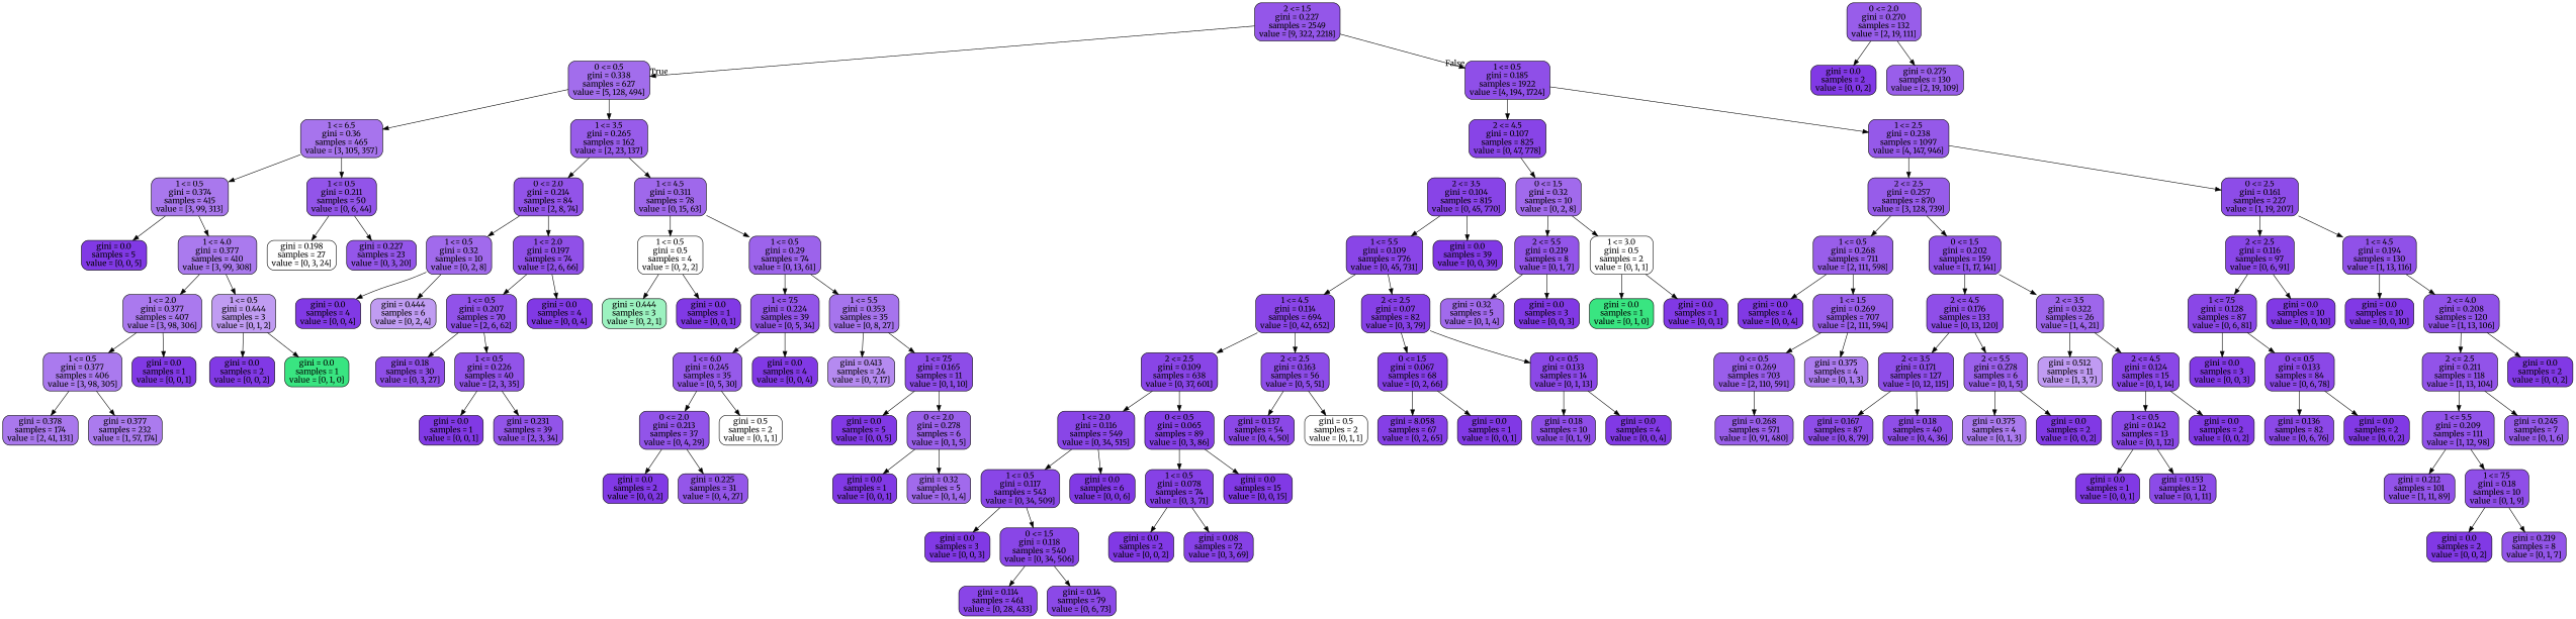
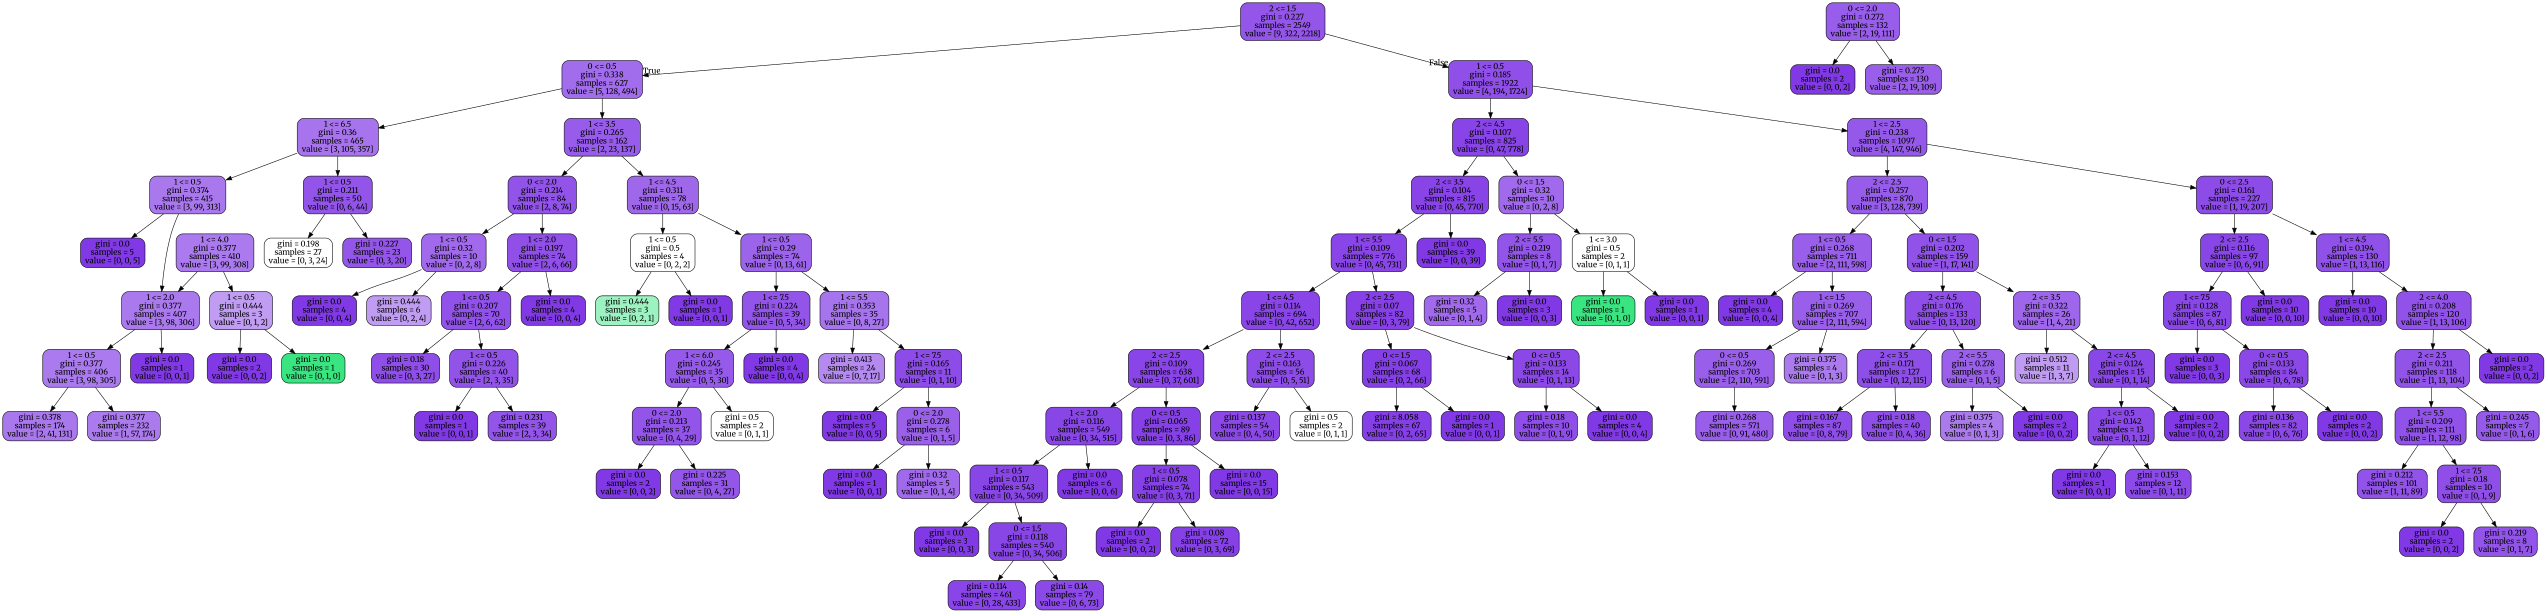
  digraph {
    fontname=Merriweather
    node [color=black fillcolor="#8139e5ff" fontname=Merriweather shape=box style="filled, rounded"]
    edge [fontname=Merriweather]
    n1 [fillcolor="#8139e5d9" label="2 <= 1.5\ngini = 0.227\nsamples = 2549\nvalue = [9, 322, 2218]"]
    n2 [fillcolor="#8139e5bb" label="0 <= 0.5\ngini = 0.338\nsamples = 627\nvalue = [5, 128, 494]"]
    n3 [fillcolor="#8139e5e2" label="1 <= 0.5\ngini = 0.185\nsamples = 1922\nvalue = [4, 194, 1724]"]
    n4 [fillcolor="#8139e5b2" label="1 <= 6.5\ngini = 0.36\nsamples = 465\nvalue = [3, 105, 357]"]
    n5 [fillcolor="#8139e5d1" label="1 <= 3.5\ngini = 0.265\nsamples = 162\nvalue = [2, 23, 137]"]
    n6 [fillcolor="#8139e5f0" label="2 <= 4.5\ngini = 0.107\nsamples = 825\nvalue = [0, 47, 778]"]
    n7 [fillcolor="#8139e5d6" label="1 <= 2.5\ngini = 0.238\nsamples = 1097\nvalue = [4, 147, 946]"]
    n8 [fillcolor="#8139e5ad" label="1 <= 0.5\ngini = 0.374\nsamples = 415\nvalue = [3, 99, 313]"]
    n9 [fillcolor="#8139e5dc" label="1 <= 0.5\ngini = 0.211\nsamples = 50\nvalue = [0, 6, 44]"]
    n10 [fillcolor="#8139e5dd" label="0 <= 2.0\ngini = 0.214\nsamples = 84\nvalue = [2, 8, 74]"]
    n11 [fillcolor="#8139e5c2" label="1 <= 4.5\ngini = 0.311\nsamples = 78\nvalue = [0, 15, 63]"]
    n12 [label="gini = 0.0\nsamples = 5\nvalue = [0, 0, 5]"]
    n13 [fillcolor="#8139e5ab" label="1 <= 4.0\ngini = 0.377\nsamples = 410\nvalue = [3, 99, 308]"]
    n14 [fillcolor="#39e58100" label="gini = 0.198\nsamples = 27\nvalue = [0, 3, 24]"]
    n15 [fillcolor="#8139e5d9" label="gini = 0.227\nsamples = 23\nvalue = [0, 3, 20]"]
    n16 [fillcolor="#8139e5ac" label="1 <= 2.0\ngini = 0.377\nsamples = 407\nvalue = [3, 98, 306]"]
    n17 [fillcolor="#8139e57f" label="1 <= 0.5\ngini = 0.444\nsamples = 3\nvalue = [0, 1, 2]"]
    n18 [fillcolor="#8139e5ab" label="1 <= 0.5\ngini = 0.377\nsamples = 406\nvalue = [3, 98, 305]"]
    n19 [label="gini = 0.0\nsamples = 1\nvalue = [0, 0, 1]"]
    n20 [label="gini = 0.0\nsamples = 2\nvalue = [0, 0, 2]"]
    n21 [fillcolor="#39e581ff" label="gini = 0.0\nsamples = 1\nvalue = [0, 1, 0]"]
    n22 [fillcolor="#8139e5ad" label="gini = 0.378\nsamples = 174\nvalue = [2, 41, 131]"]
    n23 [fillcolor="#8139e5aa" label="gini = 0.377\nsamples = 232\nvalue = [1, 57, 174]"]
    n24 [fillcolor="#8139e5bf" label="1 <= 0.5\ngini = 0.32\nsamples = 10\nvalue = [0, 2, 8]"]
    n25 [fillcolor="#8139e5e1" label="1 <= 2.0\ngini = 0.197\nsamples = 74\nvalue = [2, 6, 66]"]
    n26 [fillcolor="#39e58100" label="1 <= 0.5\ngini = 0.5\nsamples = 4\nvalue = [0, 2, 2]"]
    n27 [fillcolor="#8139e5c9" label="1 <= 0.5\ngini = 0.29\nsamples = 74\nvalue = [0, 13, 61]"]
    n28 [label="gini = 0.0\nsamples = 4\nvalue = [0, 0, 4]"]
    n29 [fillcolor="#8139e57f" label="gini = 0.444\nsamples = 6\nvalue = [0, 2, 4]"]
    n30 [fillcolor="#8139e5df" label="1 <= 0.5\ngini = 0.207\nsamples = 70\nvalue = [2, 6, 62]"]
    n31 [label="gini = 0.0\nsamples = 4\nvalue = [0, 0, 4]"]
    n32 [fillcolor="#8139e5e3" label="gini = 0.18\nsamples = 30\nvalue = [0, 3, 27]"]
    n33 [fillcolor="#8139e5dd" label="1 <= 0.5\ngini = 0.226\nsamples = 40\nvalue = [2, 3, 35]"]
    n34 [label="gini = 0.0\nsamples = 1\nvalue = [0, 0, 1]"]
    n35 [fillcolor="#8139e5dc" label="gini = 0.231\nsamples = 39\nvalue = [2, 3, 34]"]
    n36 [fillcolor="#39e5817f" label="gini = 0.444\nsamples = 3\nvalue = [0, 2, 1]"]
    n37 [label="gini = 0.0\nsamples = 1\nvalue = [0, 0, 1]"]
    n38 [fillcolor="#8139e5da" label="1 <= 7.5\ngini = 0.224\nsamples = 39\nvalue = [0, 5, 34]"]
    n39 [fillcolor="#8139e5b3" label="1 <= 5.5\ngini = 0.353\nsamples = 35\nvalue = [0, 8, 27]"]
    n40 [fillcolor="#8139e5d4" label="1 <= 6.0\ngini = 0.245\nsamples = 35\nvalue = [0, 5, 30]"]
    n41 [label="gini = 0.0\nsamples = 4\nvalue = [0, 0, 4]"]
    n42 [fillcolor="#8139e596" label="gini = 0.413\nsamples = 24\nvalue = [0, 7, 17]"]
    n43 [fillcolor="#8139e5e6" label="1 <= 7.5\ngini = 0.165\nsamples = 11\nvalue = [0, 1, 10]"]
    n44 [fillcolor="#8139e5dc" label="0 <= 2.0\ngini = 0.213\nsamples = 37\nvalue = [0, 4, 29]"]
    n45 [fillcolor="#39e58100" label="gini = 0.5\nsamples = 2\nvalue = [0, 1, 1]"]
    n46 [label="gini = 0.0\nsamples = 2\nvalue = [0, 0, 2]"]
    n47 [fillcolor="#8139e5d9" label="gini = 0.225\nsamples = 31\nvalue = [0, 4, 27]"]
    n48 [label="gini = 0.0\nsamples = 5\nvalue = [0, 0, 5]"]
    n49 [fillcolor="#8139e5cc" label="0 <= 2.0\ngini = 0.278\nsamples = 6\nvalue = [0, 1, 5]"]
    n50 [label="gini = 0.0\nsamples = 1\nvalue = [0, 0, 1]"]
    n51 [fillcolor="#8139e5bf" label="gini = 0.32\nsamples = 5\nvalue = [0, 1, 4]"]
    n52 [fillcolor="#8139e5f0" label="2 <= 3.5\ngini = 0.104\nsamples = 815\nvalue = [0, 45, 770]"]
    n53 [fillcolor="#8139e5bf" label="0 <= 1.5\ngini = 0.32\nsamples = 10\nvalue = [0, 2, 8]"]
    n54 [fillcolor="#8139e5d2" label="2 <= 2.5\ngini = 0.257\nsamples = 870\nvalue = [3, 128, 739]"]
    n55 [fillcolor="#8139e5e6" label="0 <= 2.5\ngini = 0.161\nsamples = 227\nvalue = [1, 19, 207]"]
    n56 [fillcolor="#8139e5ef" label="1 <= 5.5\ngini = 0.109\nsamples = 776\nvalue = [0, 45, 731]"]
    n57 [label="gini = 0.0\nsamples = 39\nvalue = [0, 0, 39]"]
    n58 [fillcolor="#8139e5db" label="2 <= 5.5\ngini = 0.219\nsamples = 8\nvalue = [0, 1, 7]"]
    n59 [fillcolor="#39e58100" label="1 <= 3.0\ngini = 0.5\nsamples = 2\nvalue = [0, 1, 1]"]
    n60 [fillcolor="#8139e5ef" label="1 <= 4.5\ngini = 0.114\nsamples = 694\nvalue = [0, 42, 652]"]
    n61 [fillcolor="#8139e5f5" label="2 <= 2.5\ngini = 0.07\nsamples = 82\nvalue = [0, 3, 79]"]
    n62 [fillcolor="#8139e5ef" label="2 <= 2.5\ngini = 0.109\nsamples = 638\nvalue = [0, 37, 601]"]
    n63 [fillcolor="#8139e5e6" label="2 <= 2.5\ngini = 0.163\nsamples = 56\nvalue = [0, 5, 51]"]
    n64 [fillcolor="#8139e5f7" label="0 <= 1.5\ngini = 0.067\nsamples = 68\nvalue = [0, 2, 66]"]
    n65 [fillcolor="#8139e5eb" label="0 <= 0.5\ngini = 0.133\nsamples = 14\nvalue = [0, 1, 13]"]
    n66 [fillcolor="#8139e5ee" label="1 <= 2.0\ngini = 0.116\nsamples = 549\nvalue = [0, 34, 515]"]
    n67 [fillcolor="#8139e5f6" label="0 <= 0.5\ngini = 0.065\nsamples = 89\nvalue = [0, 3, 86]"]
    n68 [fillcolor="#8139e5eb" label="gini = 0.137\nsamples = 54\nvalue = [0, 4, 50]"]
    n69 [fillcolor="#39e58100" label="gini = 0.5\nsamples = 2\nvalue = [0, 1, 1]"]
    n70 [fillcolor="#8139e5ee" label="1 <= 0.5\ngini = 0.117\nsamples = 543\nvalue = [0, 34, 509]"]
    n71 [label="gini = 0.0\nsamples = 6\nvalue = [0, 0, 6]"]
    n72 [fillcolor="#8139e5f4" label="1 <= 0.5\ngini = 0.078\nsamples = 74\nvalue = [0, 3, 71]"]
    n73 [label="gini = 0.0\nsamples = 15\nvalue = [0, 0, 15]"]
    n74 [label="gini = 0.0\nsamples = 3\nvalue = [0, 0, 3]"]
    n75 [fillcolor="#8139e5ee" label="0 <= 1.5\ngini = 0.118\nsamples = 540\nvalue = [0, 34, 506]"]
    n76 [fillcolor="#8139e5ef" label="gini = 0.114\nsamples = 461\nvalue = [0, 28, 433]"]
    n77 [fillcolor="#8139e5ea" label="gini = 0.14\nsamples = 79\nvalue = [0, 6, 73]"]
    n78 [label="gini = 0.0\nsamples = 2\nvalue = [0, 0, 2]"]
    n79 [fillcolor="#8139e5f4" label="gini = 0.08\nsamples = 72\nvalue = [0, 3, 69]"]
    n80 [fillcolor="#8139e5f7" label="gini = 8.058\nsamples = 67\nvalue = [0, 2, 65]"]
    n81 [label="gini = 0.0\nsamples = 1\nvalue = [0, 0, 1]"]
    n82 [fillcolor="#8139e5e3" label="gini = 0.18\nsamples = 10\nvalue = [0, 1, 9]"]
    n83 [label="gini = 0.0\nsamples = 4\nvalue = [0, 0, 4]"]
    n84 [fillcolor="#8139e5bf" label="gini = 0.32\nsamples = 5\nvalue = [0, 1, 4]"]
    n85 [label="gini = 0.0\nsamples = 3\nvalue = [0, 0, 3]"]
    n86 [fillcolor="#39e581ff" label="gini = 0.0\nsamples = 1\nvalue = [0, 1, 0]"]
    n87 [label="gini = 0.0\nsamples = 1\nvalue = [0, 0, 1]"]
    n88 [fillcolor="#8139e5cf" label="1 <= 0.5\ngini = 0.268\nsamples = 711\nvalue = [2, 111, 598]"]
    n89 [fillcolor="#8139e5df" label="0 <= 1.5\ngini = 0.202\nsamples = 159\nvalue = [1, 17, 141]"]
    n90 [fillcolor="#8139e5ee" label="2 <= 2.5\ngini = 0.116\nsamples = 97\nvalue = [0, 6, 91]"]
    n91 [fillcolor="#8139e5e0" label="1 <= 4.5\ngini = 0.194\nsamples = 130\nvalue = [1, 13, 116]"]
    n92 [label="gini = 0.0\nsamples = 4\nvalue = [0, 0, 4]"]
    n93 [fillcolor="#8139e5cf" label="1 <= 1.5\ngini = 0.269\nsamples = 707\nvalue = [2, 111, 594]"]
    n94 [fillcolor="#8139e5e3" label="2 <= 4.5\ngini = 0.176\nsamples = 133\nvalue = [0, 13, 120]"]
    n95 [fillcolor="#8139e5c5" label="2 <= 3.5\ngini = 0.322\nsamples = 26\nvalue = [1, 4, 21]"]
    n96 [fillcolor="#8139e5cf" label="0 <= 0.5\ngini = 0.269\nsamples = 703\nvalue = [2, 110, 591]"]
    n97 [fillcolor="#8139e5aa" label="gini = 0.375\nsamples = 4\nvalue = [0, 1, 3]"]
    n98 [fillcolor="#8139e5cf" label="gini = 0.268\nsamples = 571\nvalue = [0, 91, 480]"]
-   n99 [fillcolor="#8139e5d0" label="0 <= 2.0\ngini = 0.270\nsamples = 132\nvalue = [2, 19, 111]"]
+   n99 [fillcolor="#8139e5d0" label="0 <= 2.0\ngini = 0.272\nsamples = 132\nvalue = [2, 19, 111]"]
    n100 [label="gini = 0.0\nsamples = 2\nvalue = [0, 0, 2]"]
    n101 [fillcolor="#8139e5cf" label="gini = 0.275\nsamples = 130\nvalue = [2, 19, 109]"]
    n102 [fillcolor="#8139e5e4" label="2 <= 3.5\ngini = 0.171\nsamples = 127\nvalue = [0, 12, 115]"]
    n103 [fillcolor="#8139e5cc" label="2 <= 5.5\ngini = 0.278\nsamples = 6\nvalue = [0, 1, 5]"]
    n104 [fillcolor="#8139e580" label="gini = 0.512\nsamples = 11\nvalue = [1, 3, 7]"]
    n105 [fillcolor="#8139e5ed" label="2 <= 4.5\ngini = 0.124\nsamples = 15\nvalue = [0, 1, 14]"]
    n106 [fillcolor="#8139e5e5" label="gini = 0.167\nsamples = 87\nvalue = [0, 8, 79]"]
    n107 [fillcolor="#8139e5e3" label="gini = 0.18\nsamples = 40\nvalue = [0, 4, 36]"]
    n108 [fillcolor="#8139e5aa" label="gini = 0.375\nsamples = 4\nvalue = [0, 1, 3]"]
    n109 [label="gini = 0.0\nsamples = 2\nvalue = [0, 0, 2]"]
    n110 [fillcolor="#8139e5ea" label="1 <= 0.5\ngini = 0.142\nsamples = 13\nvalue = [0, 1, 12]"]
    n111 [label="gini = 0.0\nsamples = 2\nvalue = [0, 0, 2]"]
    n112 [label="gini = 0.0\nsamples = 1\nvalue = [0, 0, 1]"]
    n113 [fillcolor="#8139e5e8" label="gini = 0.153\nsamples = 12\nvalue = [0, 1, 11]"]
    n114 [fillcolor="#8139e5ec" label="1 <= 7.5\ngini = 0.128\nsamples = 87\nvalue = [0, 6, 81]"]
    n115 [label="gini = 0.0\nsamples = 10\nvalue = [0, 0, 10]"]
    n116 [label="gini = 0.0\nsamples = 10\nvalue = [0, 0, 10]"]
    n117 [fillcolor="#8139e5de" label="2 <= 4.0\ngini = 0.208\nsamples = 120\nvalue = [1, 13, 106]"]
    n118 [label="gini = 0.0\nsamples = 3\nvalue = [0, 0, 3]"]
    n119 [fillcolor="#8139e5eb" label="0 <= 0.5\ngini = 0.133\nsamples = 84\nvalue = [0, 6, 78]"]
    n120 [fillcolor="#8139e5eb" label="gini = 0.136\nsamples = 82\nvalue = [0, 6, 76]"]
    n121 [label="gini = 0.0\nsamples = 2\nvalue = [0, 0, 2]"]
    n122 [fillcolor="#8139e5dd" label="2 <= 2.5\ngini = 0.211\nsamples = 118\nvalue = [1, 13, 104]"]
    n123 [label="gini = 0.0\nsamples = 2\nvalue = [0, 0, 2]"]
    n124 [fillcolor="#8139e5de" label="1 <= 5.5\ngini = 0.209\nsamples = 111\nvalue = [1, 12, 98]"]
    n125 [fillcolor="#8139e5d4" label="gini = 0.245\nsamples = 7\nvalue = [0, 1, 6]"]
    n126 [fillcolor="#8139e5dd" label="gini = 0.212\nsamples = 101\nvalue = [1, 11, 89]"]
    n127 [fillcolor="#8139e5e3" label="1 <= 7.5\ngini = 0.18\nsamples = 10\nvalue = [0, 1, 9]"]
    n128 [label="gini = 0.0\nsamples = 2\nvalue = [0, 0, 2]"]
    n129 [fillcolor="#8139e5db" label="gini = 0.219\nsamples = 8\nvalue = [0, 1, 7]"]
    n1 -> n2 [headlabel=True labelangle=45 labeldistance=2.5]
    n1 -> n3 [headlabel=False labelangle=-45 labeldistance=2.5]
    n2 -> n4
    n2 -> n5
    n3 -> n6
    n3 -> n7
    n4 -> n8
    n4 -> n9
    n5 -> n10
    n5 -> n11
+   n6 -> n52
    n6 -> n53
    n7 -> n54
    n7 -> n55
    n8 -> n12
-   n8 -> n13
+   n8 -> n16
    n9 -> n14
    n9 -> n15
    n10 -> n24
    n10 -> n25
    n11 -> n26
    n11 -> n27
    n13 -> n16
    n13 -> n17
    n16 -> n18
    n16 -> n19
    n17 -> n20
    n17 -> n21
    n18 -> n22
    n18 -> n23
    n24 -> n28
    n24 -> n29
    n25 -> n30
    n25 -> n31
    n26 -> n36
    n26 -> n37
    n27 -> n38
    n27 -> n39
    n30 -> n32
    n30 -> n33
    n33 -> n34
    n33 -> n35
    n38 -> n40
    n38 -> n41
    n39 -> n42
    n39 -> n43
    n40 -> n44
    n40 -> n45
    n43 -> n48
    n43 -> n49
    n44 -> n46
    n44 -> n47
    n49 -> n50
    n49 -> n51
    n52 -> n56
    n52 -> n57
    n53 -> n58
    n53 -> n59
    n54 -> n88
    n54 -> n89
    n55 -> n90
    n55 -> n91
    n56 -> n60
    n56 -> n61
    n58 -> n84
    n58 -> n85
    n59 -> n86
    n59 -> n87
    n60 -> n62
    n60 -> n63
    n61 -> n64
    n61 -> n65
    n62 -> n66
    n62 -> n67
    n63 -> n68
    n63 -> n69
    n64 -> n80
    n64 -> n81
    n65 -> n82
    n65 -> n83
    n66 -> n70
    n66 -> n71
    n67 -> n72
    n67 -> n73
    n70 -> n74
    n70 -> n75
    n72 -> n78
    n72 -> n79
    n75 -> n76
    n75 -> n77
    n88 -> n92
    n88 -> n93
    n89 -> n94
    n89 -> n95
    n90 -> n114
    n90 -> n115
    n91 -> n116
    n91 -> n117
    n93 -> n96
    n93 -> n97
    n94 -> n102
    n94 -> n103
    n95 -> n104
    n95 -> n105
    n96 -> n98
    n99 -> n100
    n99 -> n101
    n102 -> n106
    n102 -> n107
    n103 -> n108
    n103 -> n109
    n105 -> n110
    n105 -> n111
    n110 -> n112
    n110 -> n113
    n114 -> n118
    n114 -> n119
    n117 -> n122
    n117 -> n123
    n119 -> n120
    n119 -> n121
    n122 -> n124
    n122 -> n125
    n124 -> n126
    n124 -> n127
    n127 -> n128
    n127 -> n129
  }
